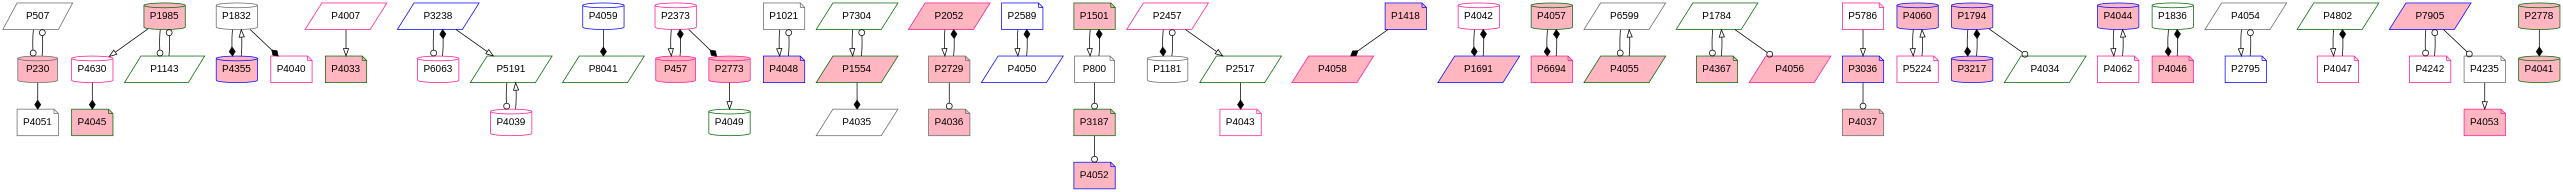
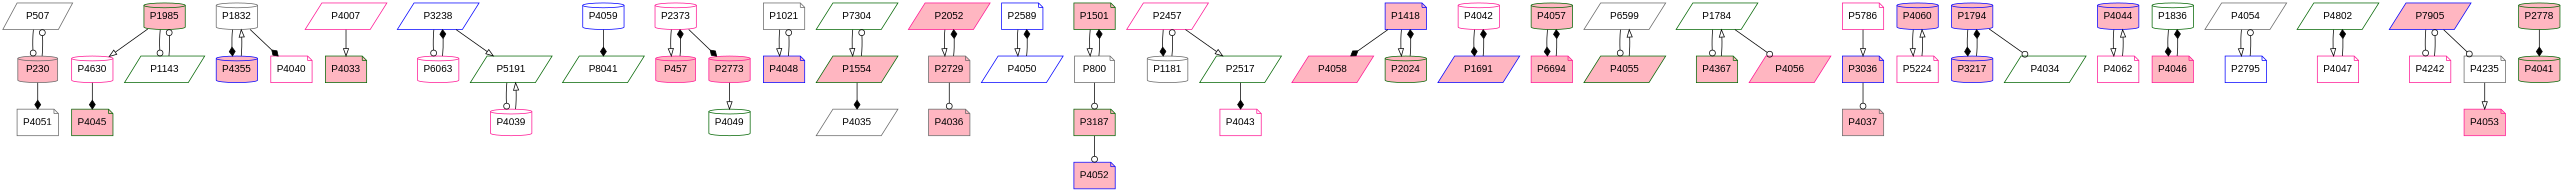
  digraph {
    fontname="Liberation Sans"
    node [color=deeppink fillcolor=white fontname="Liberation Sans" shape=note style=filled]
    edge [arrowhead=diamond fontname="Liberation Sans"]
    P507 [color=gray40 shape=parallelogram]
    P230 [color=gray40 fillcolor=lightpink shape=cylinder]
    P4051 [color=gray40]
    P4630 [shape=cylinder]
    P4045 [color=darkgreen fillcolor=lightpink]
    P1832 [color=gray40 shape=cylinder]
    P4355 [color=blue fillcolor=lightpink shape=cylinder]
    P4040
    P1985 [color=darkgreen fillcolor=lightpink shape=cylinder]
    P1143 [color=darkgreen shape=parallelogram]
    P4033 [color=darkgreen fillcolor=lightpink]
    P4007 [shape=parallelogram]
    P5191 [color=darkgreen shape=parallelogram]
    P4039 [shape=cylinder]
    P4059 [color=blue shape=cylinder]
    P8041 [color=darkgreen shape=parallelogram]
    P2373 [shape=cylinder]
    P457 [fillcolor=lightpink shape=cylinder]
    P2773 [fillcolor=lightpink shape=cylinder]
    P4049 [color=darkgreen shape=cylinder]
    P6063 [shape=cylinder]
    P3238 [color=blue shape=parallelogram]
    P1021 [color=gray40]
    P4048 [color=blue fillcolor=lightpink]
    P7304 [color=darkgreen shape=parallelogram]
    P1554 [color=darkgreen fillcolor=lightpink shape=parallelogram]
    P4035 [color=gray40 shape=parallelogram]
    P2052 [fillcolor=lightpink shape=parallelogram]
    P2729 [color=gray40 fillcolor=lightpink]
    P4036 [color=gray40 fillcolor=lightpink]
    P2589 [color=blue]
    P4050 [color=blue shape=parallelogram]
    P1501 [color=darkgreen fillcolor=lightpink]
    P800 [color=gray40]
    P3187 [color=darkgreen fillcolor=lightpink]
    P4052 [color=blue fillcolor=lightpink]
    P2457 [shape=parallelogram]
    P1181 [color=gray40 shape=cylinder]
    P2517 [color=darkgreen shape=parallelogram]
    P4043
    P1418 [color=blue fillcolor=lightpink]
    P4058 [fillcolor=lightpink shape=parallelogram]
+   P2024 [color=darkgreen fillcolor=lightpink shape=cylinder]
    P4042 [shape=cylinder]
    P1691 [color=blue fillcolor=lightpink shape=parallelogram]
    P4057 [color=darkgreen fillcolor=lightpink shape=cylinder]
    P6694 [fillcolor=lightpink]
    P6599 [color=gray40 shape=parallelogram]
    P4055 [color=darkgreen fillcolor=lightpink shape=parallelogram]
    P1784 [color=darkgreen shape=parallelogram]
    P4367 [color=darkgreen fillcolor=lightpink]
    P4056 [fillcolor=lightpink shape=parallelogram]
    P3036 [color=blue fillcolor=lightpink]
    P5786
    P4037 [color=gray40 fillcolor=lightpink]
    P4060 [color=blue fillcolor=lightpink shape=cylinder]
    P5224
    P1794 [color=blue fillcolor=lightpink shape=cylinder]
    P3217 [color=blue fillcolor=lightpink shape=cylinder]
    P4034 [color=darkgreen shape=parallelogram]
    P4044 [color=blue fillcolor=lightpink shape=cylinder]
    P4062
    P1836 [color=darkgreen shape=cylinder]
    P4046 [fillcolor=lightpink]
    P4054 [color=gray40 shape=parallelogram]
    P2795 [color=blue]
    P4802 [color=darkgreen shape=parallelogram]
    P4047
    P7905 [color=blue fillcolor=lightpink shape=parallelogram]
    P4242
    P4235 [color=gray40]
    P4053 [fillcolor=lightpink]
    P2778 [color=darkgreen fillcolor=lightpink shape=cylinder]
    P4041 [color=darkgreen fillcolor=lightpink shape=cylinder]
    P507 -> P230 [arrowhead=odot]
    P230 -> P507 [arrowhead=odot]
    P230 -> P4051
    P4630 -> P4045
    P1832 -> P4355
    P1832 -> P4040
    P4355 -> P1832 [arrowhead=onormal]
    P1985 -> P4630 [arrowhead=onormal]
    P1985 -> P1143 [arrowhead=odot]
    P1143 -> P1985 [arrowhead=odot]
    P4007 -> P4033 [arrowhead=onormal]
    P5191 -> P4039 [arrowhead=odot]
    P4039 -> P5191 [arrowhead=onormal]
    P4059 -> P8041
    P2373 -> P457 [arrowhead=onormal]
    P2373 -> P2773
    P457 -> P2373
    P2773 -> P4049 [arrowhead=onormal]
    P6063 -> P3238
    P3238 -> P5191 [arrowhead=onormal]
    P3238 -> P6063 [arrowhead=odot]
    P1021 -> P4048 [arrowhead=onormal]
    P4048 -> P1021 [arrowhead=odot]
    P7304 -> P1554 [arrowhead=onormal]
    P1554 -> P7304 [arrowhead=odot]
    P1554 -> P4035
    P2052 -> P2729 [arrowhead=onormal]
    P2729 -> P2052
    P2729 -> P4036 [arrowhead=odot]
    P2589 -> P4050 [arrowhead=onormal]
    P4050 -> P2589
    P1501 -> P800 [arrowhead=onormal]
    P800 -> P1501
    P800 -> P3187 [arrowhead=odot]
    P3187 -> P4052 [arrowhead=odot]
    P2457 -> P1181
    P2457 -> P2517 [arrowhead=onormal]
    P1181 -> P2457 [arrowhead=odot]
    P2517 -> P4043
    P1418 -> P4058
+   P1418 -> P2024 [arrowhead=onormal]
+   P2024 -> P1418
    P4042 -> P1691
    P1691 -> P4042
    P4057 -> P6694
    P6694 -> P4057
    P6599 -> P4055 [arrowhead=odot]
    P4055 -> P6599 [arrowhead=onormal]
    P1784 -> P4367 [arrowhead=odot]
    P1784 -> P4056 [arrowhead=odot]
    P4367 -> P1784 [arrowhead=onormal]
    P3036 -> P4037 [arrowhead=odot]
    P5786 -> P3036 [arrowhead=onormal]
    P4060 -> P5224 [arrowhead=onormal]
    P5224 -> P4060 [arrowhead=onormal]
    P1794 -> P3217
    P1794 -> P4034 [arrowhead=odot]
    P3217 -> P1794
    P4044 -> P4062 [arrowhead=onormal]
    P4062 -> P4044 [arrowhead=onormal]
    P1836 -> P4046
    P4046 -> P1836
    P4054 -> P2795 [arrowhead=onormal]
    P2795 -> P4054 [arrowhead=odot]
    P4802 -> P4047 [arrowhead=onormal]
    P4047 -> P4802
    P7905 -> P4242 [arrowhead=odot]
    P7905 -> P4235 [arrowhead=odot]
    P4242 -> P7905 [arrowhead=odot]
    P4235 -> P4053 [arrowhead=onormal]
    P2778 -> P4041
  }
